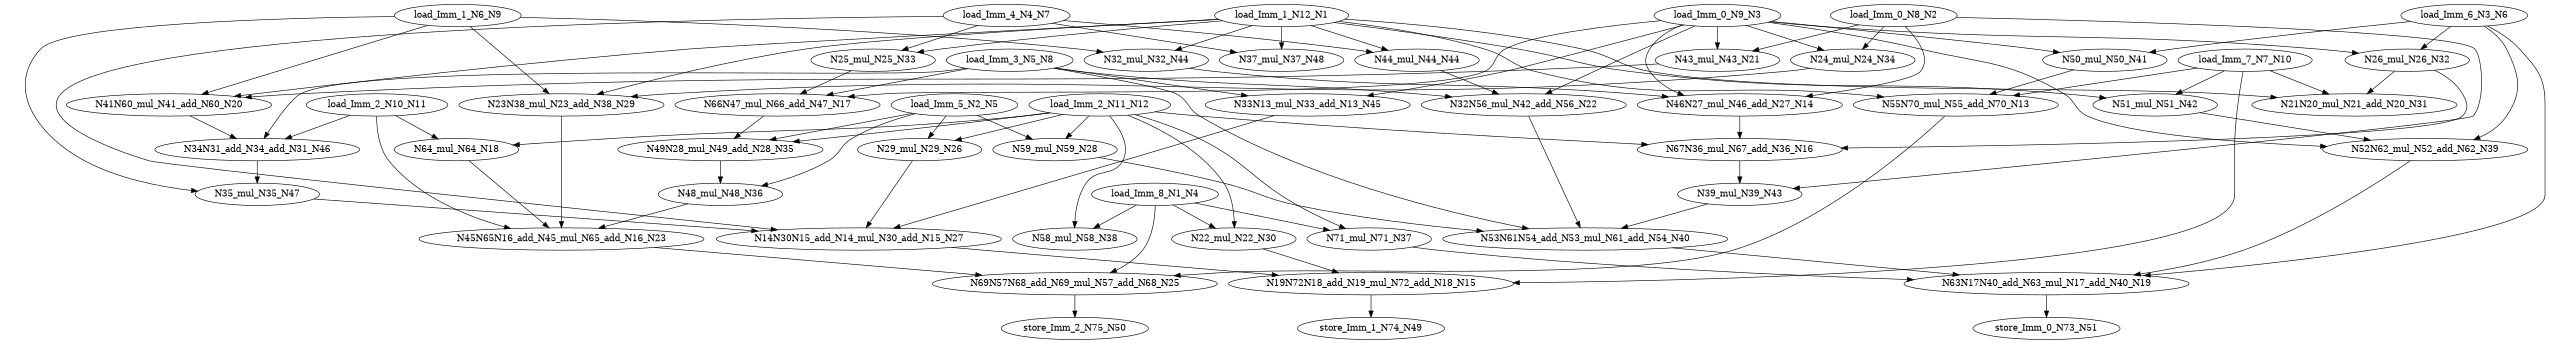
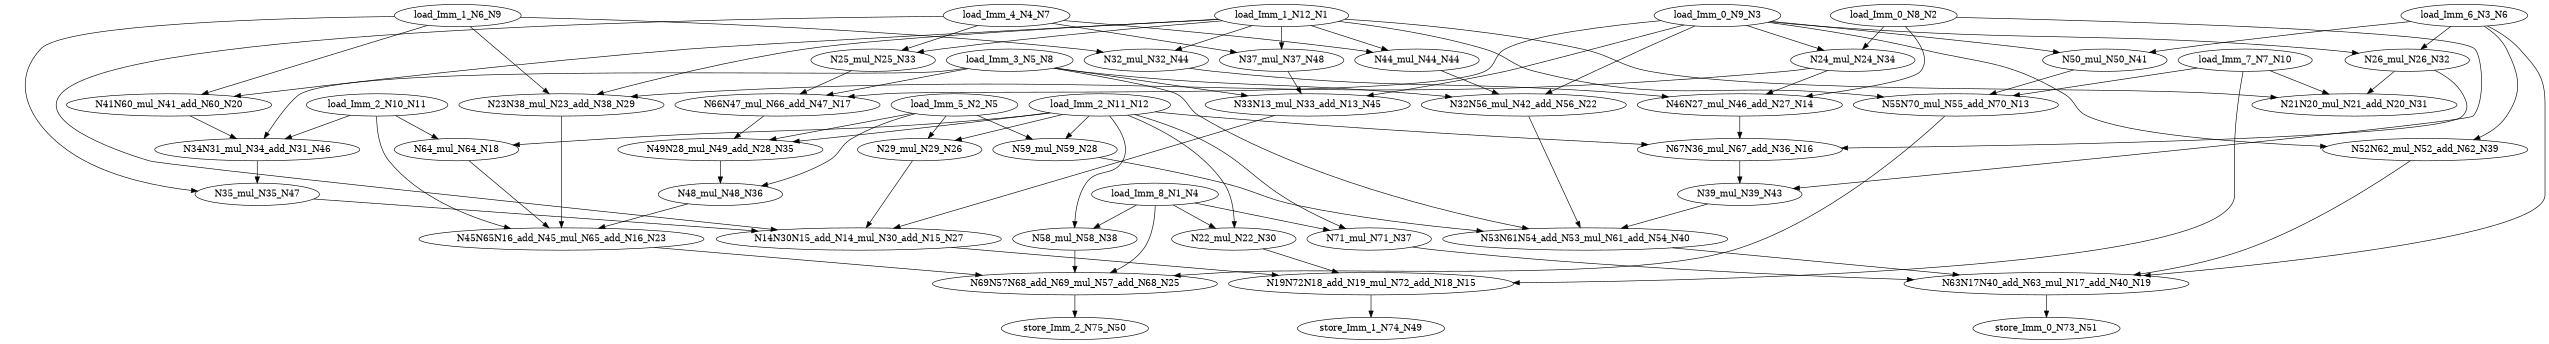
  digraph {
    node [color=black ntype=operation]
    n1 [label=store_Imm_1_N74_N49 ntype=outvar]
    n2 [label=N37_mul_N37_N48]
    n3 [label=N33N13_mul_N33_add_N13_N45]
    n4 [label=N14N30N15_add_N14_mul_N30_add_N15_N27]
    n5 [label=N50_mul_N50_N41]
    n6 [label=N55N70_mul_N55_add_N70_N13]
    n7 [label=N69N57N68_add_N69_mul_N57_add_N68_N25]
    n8 [label=N53N61N54_add_N53_mul_N61_add_N54_N40]
    n9 [label=N63N17N40_add_N63_mul_N17_add_N40_N19]
    n10 [label=store_Imm_0_N73_N51 ntype=outvar]
    n11 [label=N39_mul_N39_N43]
-   n12 [label=N51_mul_N51_N42]
    n13 [label=N52N62_mul_N52_add_N62_N39]
    n14 [label=N19N72N18_add_N19_mul_N72_add_N18_N15]
    n15 [label=N32_mul_N32_N44]
    n16 [label=N46N27_mul_N46_add_N27_N14]
    n17 [label=N67N36_mul_N67_add_N36_N16]
    n18 [label=N35_mul_N35_N47]
-   n19 [label=N34N31_add_N34_add_N31_N46]
+   n19 [label=N34N31_mul_N34_add_N31_N46]
    n20 [label=N23N38_mul_N23_add_N38_N29]
    n21 [label=N45N65N16_add_N45_mul_N65_add_N16_N23]
    n22 [label=N59_mul_N59_N28]
    n23 [label=store_Imm_2_N75_N50 ntype=outvar]
    n24 [label=N32N56_mul_N42_add_N56_N22]
-   n25 [label=N43_mul_N43_N21]
    n26 [label=N41N60_mul_N41_add_N60_N20]
    n27 [label=N29_mul_N29_N26]
    n28 [label=N44_mul_N44_N44]
    n29 [label=load_Imm_3_N5_N8 ntype=invar]
    n30 [label=N66N47_mul_N66_add_N47_N17]
    n31 [label=N49N28_mul_N49_add_N28_N35]
    n32 [label=load_Imm_1_N6_N9 ntype=invar]
    n33 [label=load_Imm_1_N12_N1 ntype=invar]
    n34 [label=N21N20_mul_N21_add_N20_N31]
    n35 [label=N25_mul_N25_N33]
    n36 [label=load_Imm_0_N8_N2 ntype=invar]
    n37 [label=N24_mul_N24_N34]
    n38 [label=load_Imm_0_N9_N3 ntype=invar]
    n39 [label=N26_mul_N26_N32]
    n40 [label=load_Imm_8_N1_N4 ntype=invar]
    n41 [label=N58_mul_N58_N38]
    n42 [label=N22_mul_N22_N30]
    n43 [label=N71_mul_N71_N37]
    n44 [label=load_Imm_5_N2_N5 ntype=invar]
    n45 [label=N48_mul_N48_N36]
    n46 [label=load_Imm_6_N3_N6 ntype=invar]
    n47 [label=load_Imm_4_N4_N7 ntype=invar]
    n48 [label=load_Imm_2_N11_N12 ntype=invar]
    n49 [label=N64_mul_N64_N18]
    n50 [label=load_Imm_7_N7_N10 ntype=invar]
    n51 [label=load_Imm_2_N10_N11 ntype=invar]
+   n2 -> n3
    n3 -> n4
    n4 -> n14
    n5 -> n6
    n6 -> n7
    n7 -> n23
    n8 -> n9
    n9 -> n10
    n11 -> n8
-   n12 -> n13
    n13 -> n9
    n14 -> n1
    n15 -> n16
    n16 -> n17
    n17 -> n11
    n18 -> n4
    n19 -> n18
    n20 -> n21
    n21 -> n7
    n22 -> n8
    n24 -> n8
-   n25 -> n26
    n26 -> n19
    n27 -> n4
    n28 -> n24
    n29 -> n3
    n29 -> n8
    n29 -> n19
    n29 -> n24
    n29 -> n30
    n30 -> n31
    n31 -> n45
    n32 -> n15
    n32 -> n18
    n32 -> n20
    n32 -> n26
    n33 -> n2
    n33 -> n6
-   n33 -> n12
    n33 -> n15
    n33 -> n20
    n33 -> n26
    n33 -> n28
    n33 -> n34
    n33 -> n35
    n35 -> n30
    n36 -> n11
    n36 -> n16
-   n36 -> n25
    n36 -> n37
    n37 -> n20
    n38 -> n3
    n38 -> n5
    n38 -> n13
-   n38 -> n16
+   n37 -> n16
    n38 -> n24
-   n38 -> n25
    n38 -> n30
    n38 -> n37
    n38 -> n39
    n39 -> n17
    n39 -> n34
    n40 -> n7
    n40 -> n41
    n40 -> n42
    n40 -> n43
+   n41 -> n7
    n42 -> n14
    n43 -> n9
    n44 -> n22
    n44 -> n27
    n44 -> n31
    n44 -> n45
    n45 -> n21
    n46 -> n5
    n46 -> n9
    n46 -> n13
    n46 -> n39
    n47 -> n2
    n47 -> n4
    n47 -> n28
    n47 -> n35
    n48 -> n17
    n48 -> n22
    n48 -> n27
    n48 -> n31
    n48 -> n41
    n48 -> n42
    n48 -> n43
    n48 -> n49
    n49 -> n21
    n50 -> n6
-   n50 -> n12
    n50 -> n14
    n50 -> n34
    n51 -> n19
    n51 -> n21
    n51 -> n49
  }
